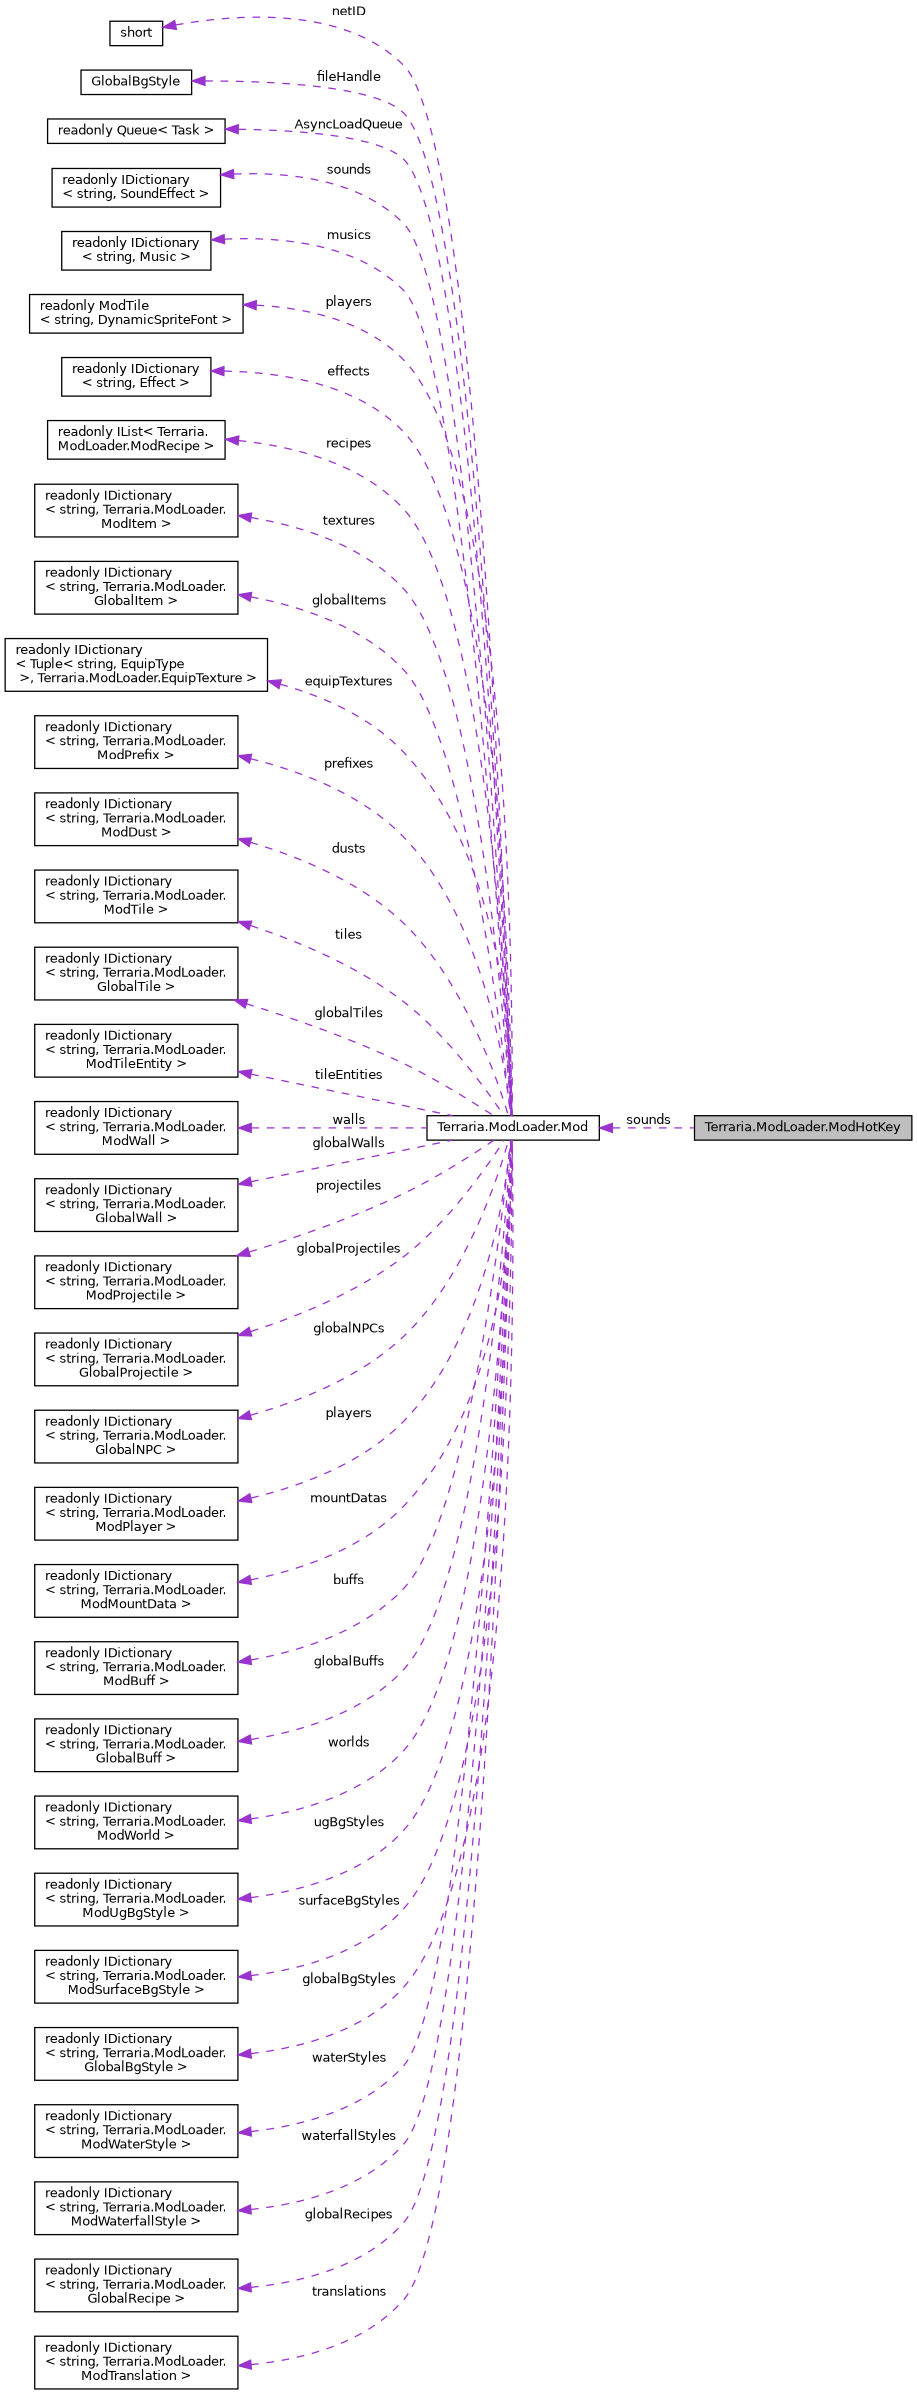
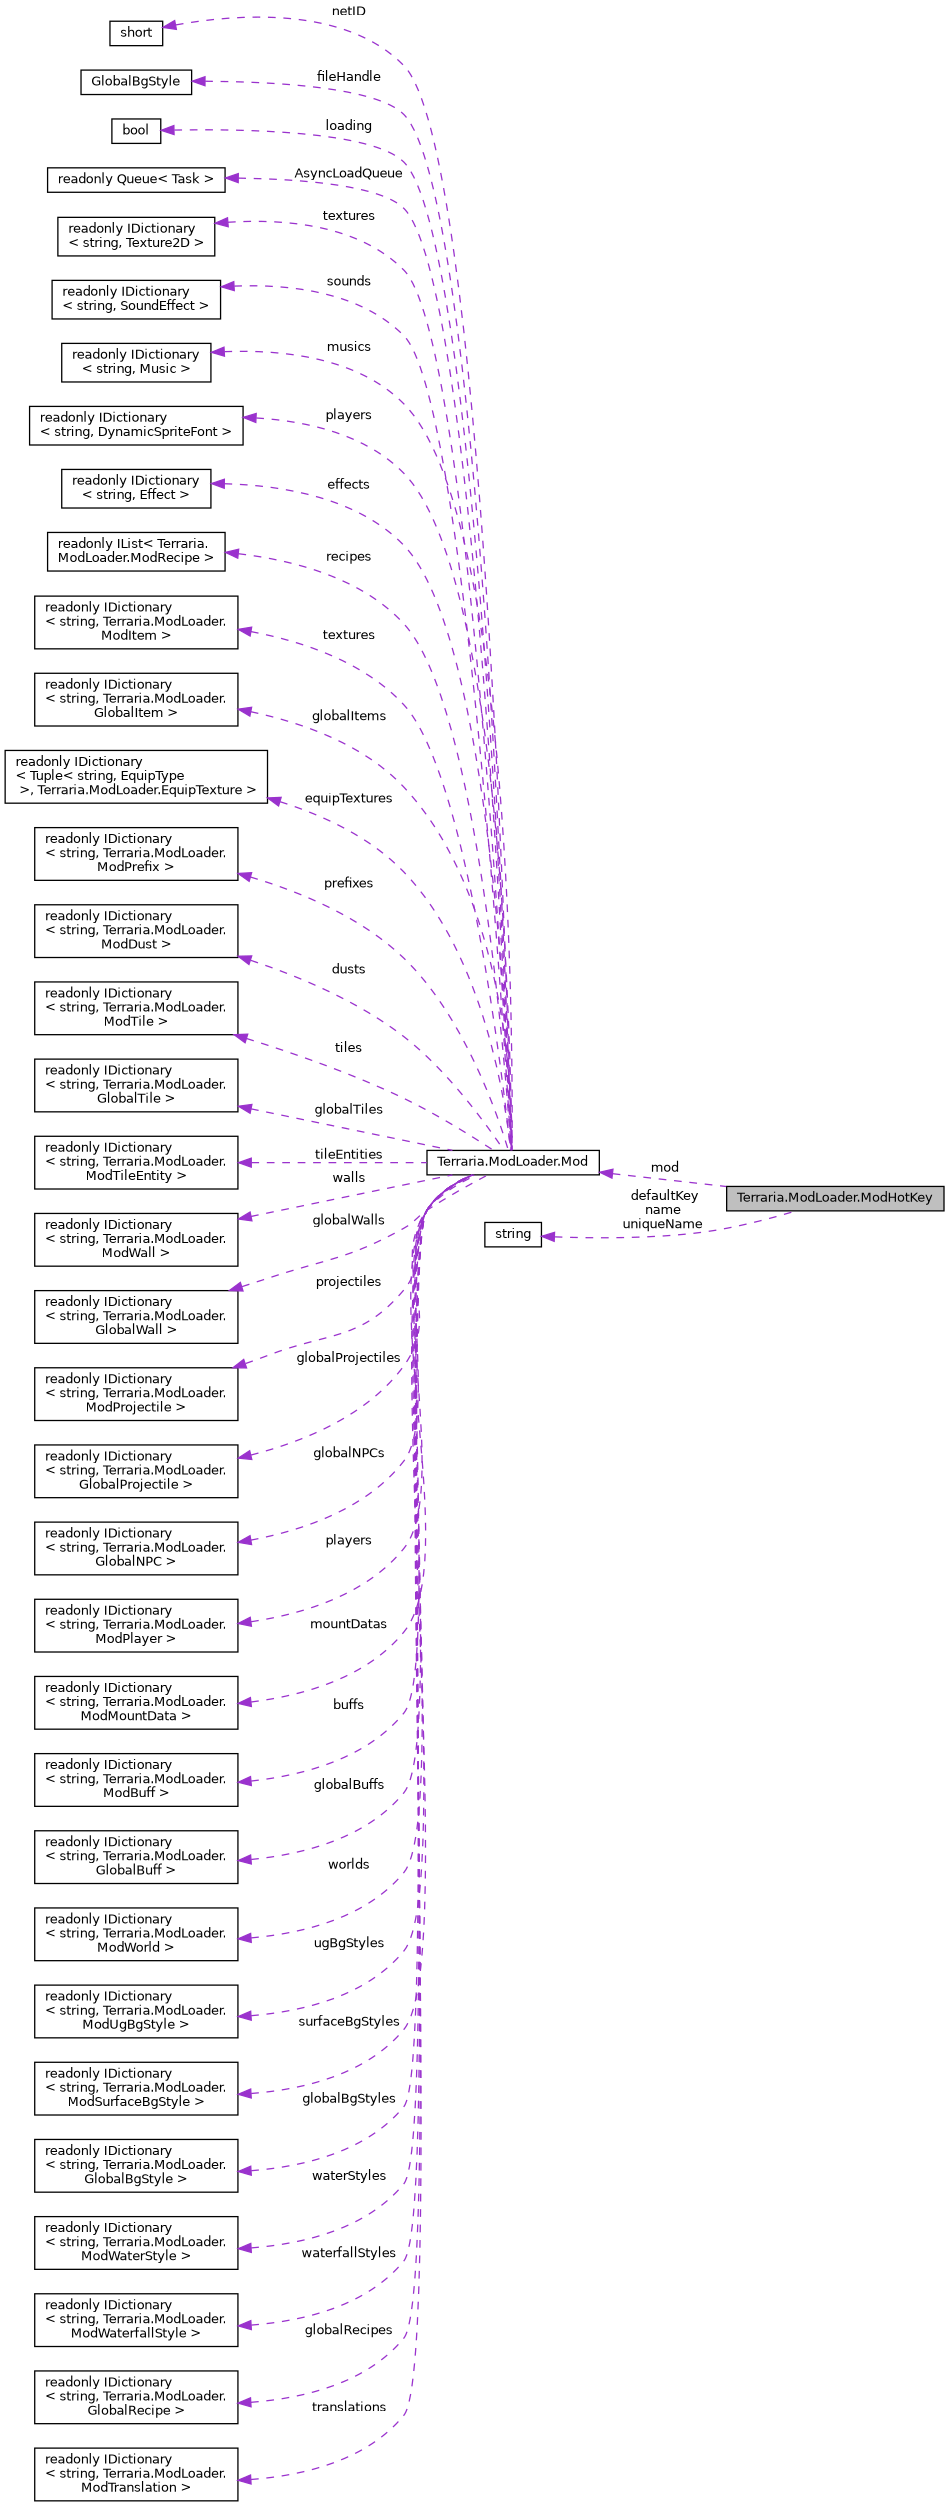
  digraph {
    rankdir=LR
    node [color=black fillcolor=white fontname=Helvetica fontsize=10 shape=record style=filled]
    edge [color=darkorchid3 dir=back fontname=Helvetica fontsize=10 labelfontname=Helvetica labelfontsize=10 style=dashed]
    n1 [fillcolor=grey75 fontcolor=black height=0.2 label="Terraria.ModLoader.ModHotKey" width=0.4]
    n2 [height=0.2 label="Terraria.ModLoader.Mod" width=0.4]
    n3 [height=0.2 label=short width=0.4]
    n4 [height=0.2 label=GlobalBgStyle width=0.4]
+   n5 [height=0.2 label=bool width=0.4]
    n6 [height=0.2 label="readonly Queue\< Task \>" width=0.4]
+   n7 [height=0.2 label="readonly IDictionary\l\< string, Texture2D \>" width=0.4]
    n8 [height=0.2 label="readonly IDictionary\l\< string, SoundEffect \>" width=0.4]
    n9 [height=0.2 label="readonly IDictionary\l\< string, Music \>" width=0.4]
-   n10 [height=0.2 label="readonly ModTile\l\< string, DynamicSpriteFont \>" width=0.4]
+   n10 [height=0.2 label="readonly IDictionary\l\< string, DynamicSpriteFont \>" width=0.4]
    n11 [height=0.2 label="readonly IDictionary\l\< string, Effect \>" width=0.4]
    n12 [height=0.2 label="readonly IList\< Terraria.\lModLoader.ModRecipe \>" width=0.4]
    n13 [height=0.2 label="readonly IDictionary\l\< string, Terraria.ModLoader.\lModItem \>" width=0.4]
    n14 [height=0.2 label="readonly IDictionary\l\< string, Terraria.ModLoader.\lGlobalItem \>" width=0.4]
    n15 [height=0.2 label="readonly IDictionary\l\< Tuple\< string, EquipType\l \>, Terraria.ModLoader.EquipTexture \>" width=0.4]
    n16 [height=0.2 label="readonly IDictionary\l\< string, Terraria.ModLoader.\lModPrefix \>" width=0.4]
    n17 [height=0.2 label="readonly IDictionary\l\< string, Terraria.ModLoader.\lModDust \>" width=0.4]
    n18 [height=0.2 label="readonly IDictionary\l\< string, Terraria.ModLoader.\lModTile \>" width=0.4]
    n19 [height=0.2 label="readonly IDictionary\l\< string, Terraria.ModLoader.\lGlobalTile \>" width=0.4]
    n20 [height=0.2 label="readonly IDictionary\l\< string, Terraria.ModLoader.\lModTileEntity \>" width=0.4]
    n21 [height=0.2 label="readonly IDictionary\l\< string, Terraria.ModLoader.\lModWall \>" width=0.4]
    n22 [height=0.2 label="readonly IDictionary\l\< string, Terraria.ModLoader.\lGlobalWall \>" width=0.4]
    n23 [height=0.2 label="readonly IDictionary\l\< string, Terraria.ModLoader.\lModProjectile \>" width=0.4]
    n24 [height=0.2 label="readonly IDictionary\l\< string, Terraria.ModLoader.\lGlobalProjectile \>" width=0.4]
    n25 [height=0.2 label="readonly IDictionary\l\< string, Terraria.ModLoader.\lGlobalNPC \>" width=0.4]
    n26 [height=0.2 label="readonly IDictionary\l\< string, Terraria.ModLoader.\lModPlayer \>" width=0.4]
    n27 [height=0.2 label="readonly IDictionary\l\< string, Terraria.ModLoader.\lModMountData \>" width=0.4]
    n28 [height=0.2 label="readonly IDictionary\l\< string, Terraria.ModLoader.\lModBuff \>" width=0.4]
    n29 [height=0.2 label="readonly IDictionary\l\< string, Terraria.ModLoader.\lGlobalBuff \>" width=0.4]
    n30 [height=0.2 label="readonly IDictionary\l\< string, Terraria.ModLoader.\lModWorld \>" width=0.4]
    n31 [height=0.2 label="readonly IDictionary\l\< string, Terraria.ModLoader.\lModUgBgStyle \>" width=0.4]
    n32 [height=0.2 label="readonly IDictionary\l\< string, Terraria.ModLoader.\lModSurfaceBgStyle \>" width=0.4]
    n33 [height=0.2 label="readonly IDictionary\l\< string, Terraria.ModLoader.\lGlobalBgStyle \>" width=0.4]
    n34 [height=0.2 label="readonly IDictionary\l\< string, Terraria.ModLoader.\lModWaterStyle \>" width=0.4]
    n35 [height=0.2 label="readonly IDictionary\l\< string, Terraria.ModLoader.\lModWaterfallStyle \>" width=0.4]
    n36 [height=0.2 label="readonly IDictionary\l\< string, Terraria.ModLoader.\lGlobalRecipe \>" width=0.4]
    n37 [height=0.2 label="readonly IDictionary\l\< string, Terraria.ModLoader.\lModTranslation \>" width=0.4]
-   n2 -> n1 [label=" sounds"]
+   n38 [height=0.2 label=string width=0.4]
+   n2 -> n1 [label=" mod"]
    n3 -> n2 [label=" netID"]
    n4 -> n2 [label=" fileHandle"]
+   n5 -> n2 [label=" loading"]
    n6 -> n2 [label=" AsyncLoadQueue"]
+   n7 -> n2 [label=" textures"]
    n8 -> n2 [label=" sounds"]
    n9 -> n2 [label=" musics"]
    n10 -> n2 [label=" players"]
    n11 -> n2 [label=" effects"]
    n12 -> n2 [label=" recipes"]
    n13 -> n2 [label=" textures"]
    n14 -> n2 [label=" globalItems"]
    n15 -> n2 [label=" equipTextures"]
    n16 -> n2 [label=" prefixes"]
    n17 -> n2 [label=" dusts"]
    n18 -> n2 [label=" tiles"]
    n19 -> n2 [label=" globalTiles"]
    n20 -> n2 [label=" tileEntities"]
    n21 -> n2 [label=" walls"]
    n22 -> n2 [label=" globalWalls"]
    n23 -> n2 [label=" projectiles"]
    n24 -> n2 [label=" globalProjectiles"]
    n25 -> n2 [label=" globalNPCs"]
    n26 -> n2 [label=" players"]
    n27 -> n2 [label=" mountDatas"]
    n28 -> n2 [label=" buffs"]
    n29 -> n2 [label=" globalBuffs"]
    n30 -> n2 [label=" worlds"]
    n31 -> n2 [label=" ugBgStyles"]
    n32 -> n2 [label=" surfaceBgStyles"]
    n33 -> n2 [label=" globalBgStyles"]
    n34 -> n2 [label=" waterStyles"]
    n35 -> n2 [label=" waterfallStyles"]
    n36 -> n2 [label=" globalRecipes"]
    n37 -> n2 [label=" translations"]
+   n38 -> n1 [label=" defaultKey\nname\nuniqueName"]
  }
